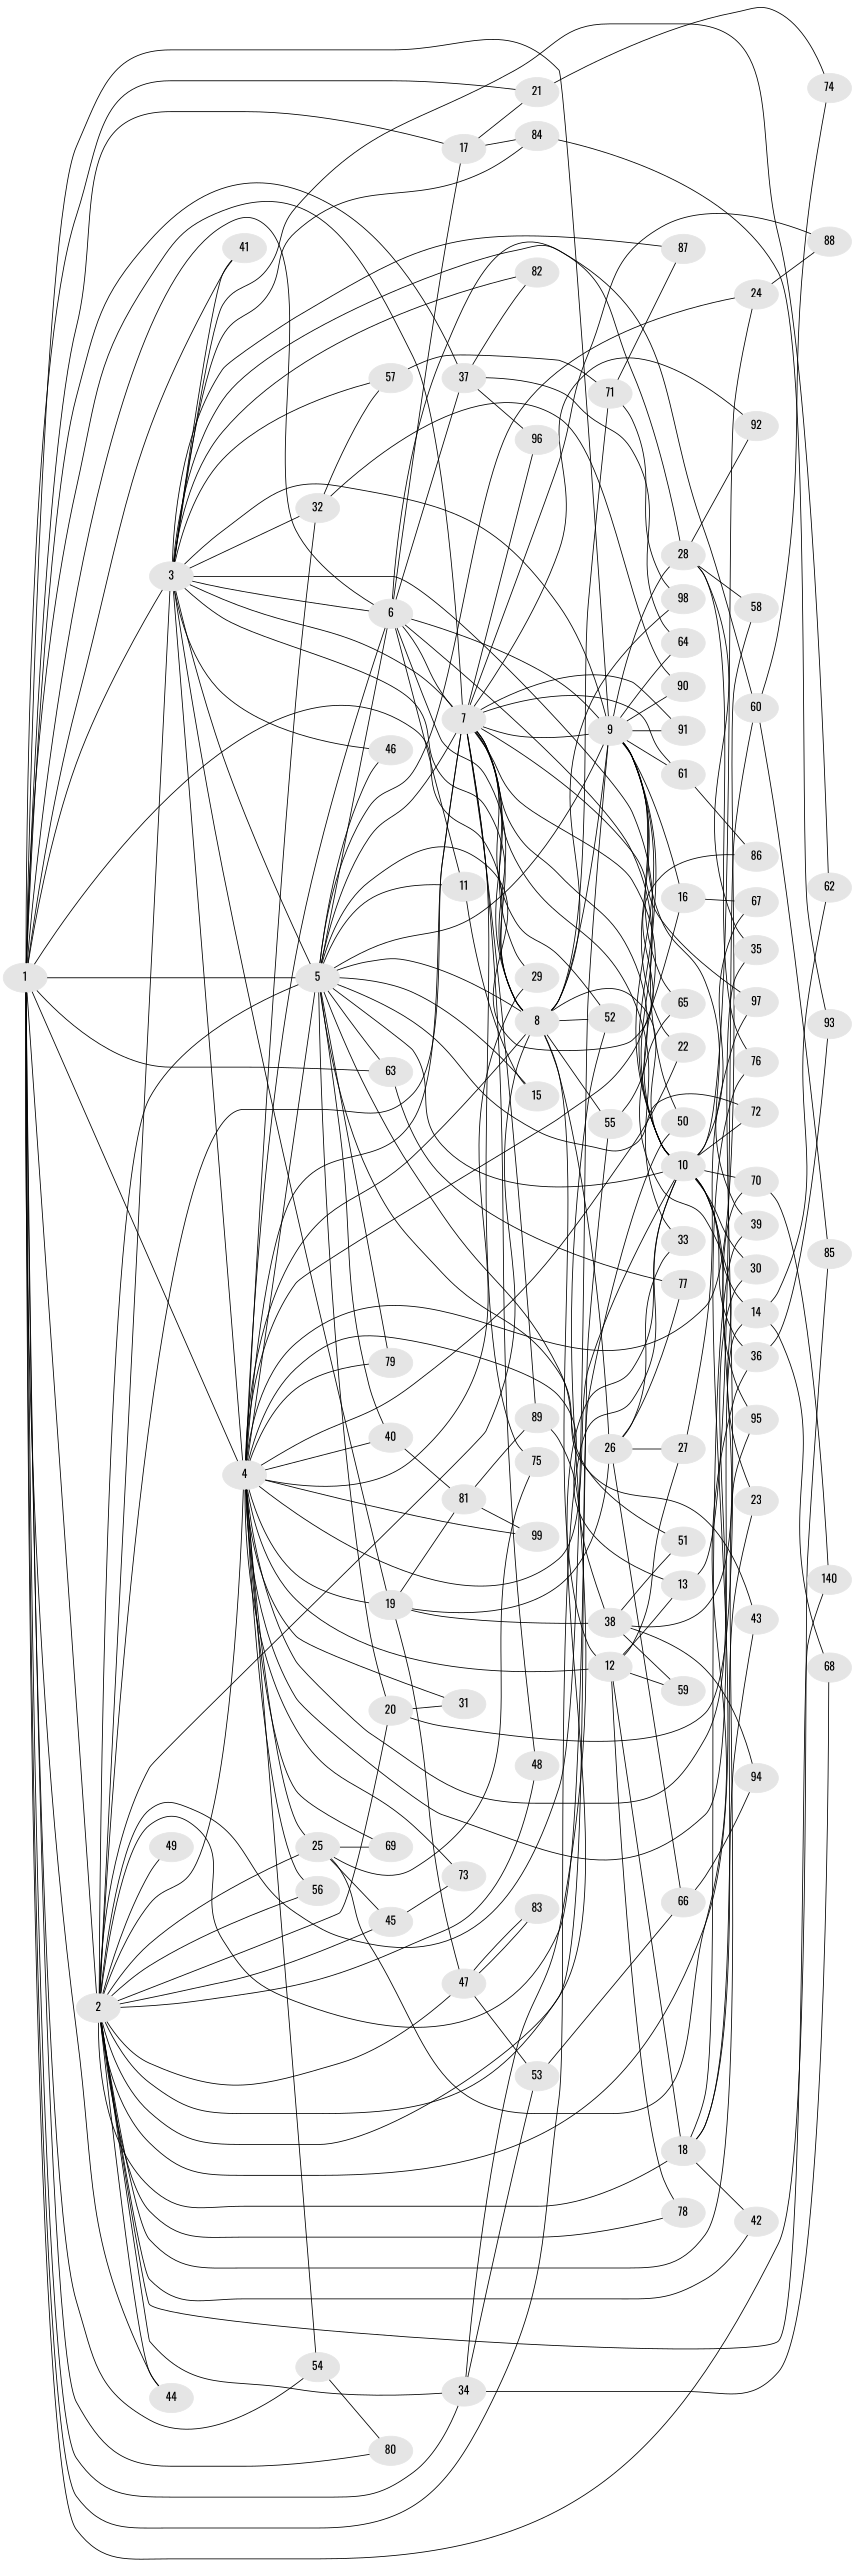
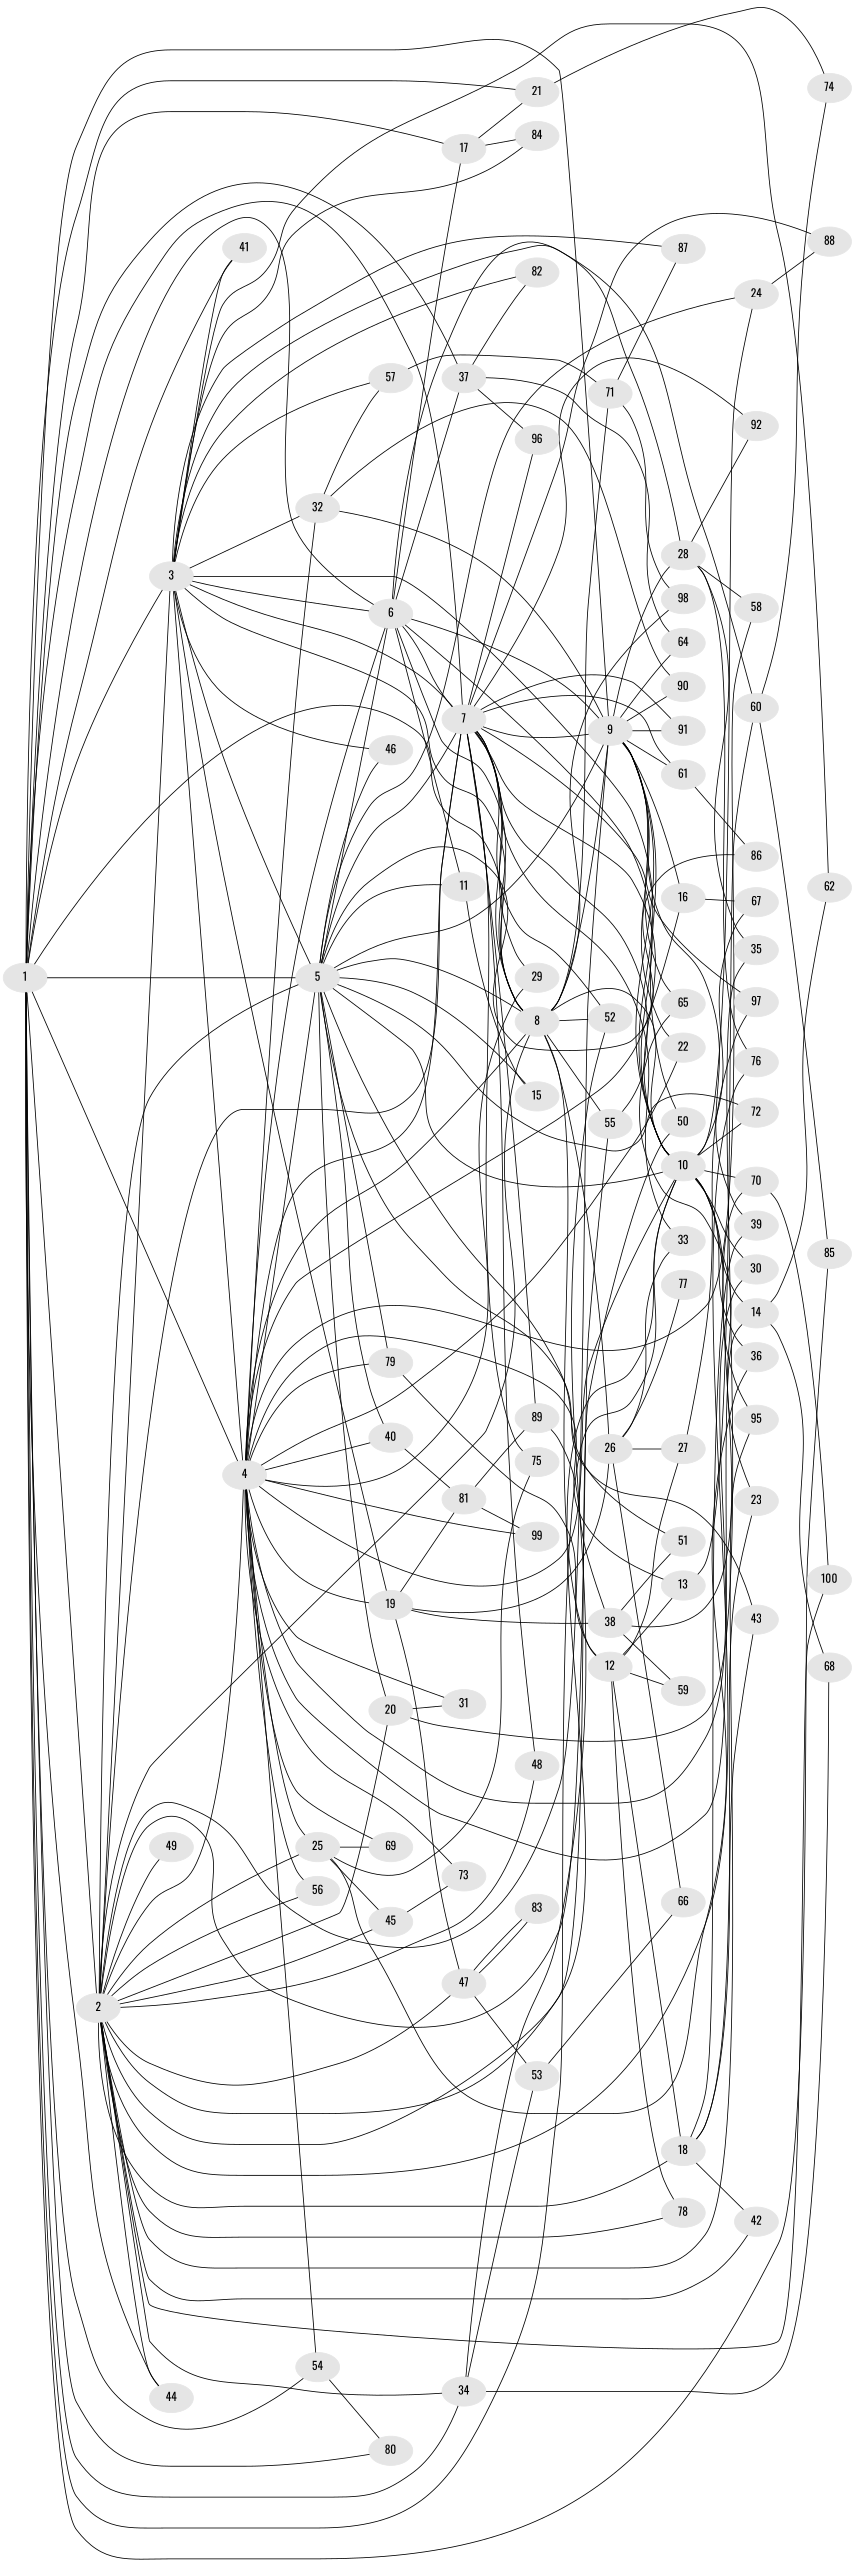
  graph {
    fontname=Oswald
    rankdir=LR
    node [color=gray90 fontname=Oswald style=filled]
    edge [fontname=Oswald]
    1
    2
    3
    4
    5
    6
    7
    8
    9
    10
    17
    21
    34
    37
    41
    44
    54
-   63
    80
    85
    18
    20
    25
    42
    45
    47
    48
    49
    50
    55
    56
    76
    78
    95
-   100 [label=140]
+   100
    19
    28
    32
    46
    57
    62
    82
    84
    87
    12
    13
    14
    16
    22
    29
    30
    31
    40
    58
    69
    73
    79
    99
    11
    15
    24
    43
    51
    72
    86
    60
    23
    33
    52
    61
    75
    88
    89
    91
    92
    96
    97
    26
    71
    98
    39
    64
    65
    90
    36
    67
    70
    74
    68
    53
    77
    35
    83
    38
    81
-   93
    27
    59
    66
-   94
    1 -- 2
    1 -- 3
    1 -- 4
    1 -- 5
    1 -- 6
    1 -- 7
    1 -- 8
    1 -- 9
    1 -- 10
    1 -- 17
    1 -- 21
    1 -- 34
    1 -- 37
    1 -- 41
    1 -- 44
    1 -- 54
-   1 -- 63
    1 -- 80
    1 -- 85
    2 -- 3
    2 -- 4
    2 -- 5
    2 -- 7
    2 -- 8
    2 -- 9
    2 -- 10
    2 -- 34
    2 -- 44
    2 -- 18
    2 -- 20
    2 -- 25
    2 -- 42
    2 -- 45
    2 -- 47
    2 -- 48
    2 -- 49
    2 -- 50
    2 -- 55
    2 -- 56
    2 -- 76
    2 -- 78
    2 -- 95
    2 -- 100
    3 -- 4
    3 -- 5
    3 -- 6
    3 -- 7
    3 -- 8
-   3 -- 9
+   32 -- 9
    3 -- 10
    3 -- 41
    3 -- 19
    3 -- 28
    3 -- 32
    3 -- 46
    3 -- 57
    3 -- 62
    3 -- 82
    3 -- 84
    3 -- 87
    4 -- 5
    4 -- 6
    4 -- 7
    4 -- 8
    4 -- 10
    4 -- 54
    4 -- 25
    4 -- 56
    4 -- 19
    4 -- 32
-   4 -- 12
+   79 -- 12
    4 -- 13
    4 -- 14
    4 -- 16
    4 -- 22
    4 -- 29
    4 -- 30
    4 -- 31
    4 -- 40
    4 -- 58
    4 -- 69
    4 -- 73
    4 -- 79
    4 -- 99
    5 -- 6
    5 -- 7
    5 -- 8
    5 -- 9
    5 -- 10
-   5 -- 63
    5 -- 20
    5 -- 46
    5 -- 40
    5 -- 79
    5 -- 11
    5 -- 15
    5 -- 24
    5 -- 43
    5 -- 51
    5 -- 72
    5 -- 86
    6 -- 7
    6 -- 8
    6 -- 9
    6 -- 10
    6 -- 17
    6 -- 37
    6 -- 11
    6 -- 60
    7 -- 8
    7 -- 9
    7 -- 10
    7 -- 48
    7 -- 29
    7 -- 23
    7 -- 33
    7 -- 52
    7 -- 61
    7 -- 75
    7 -- 88
    7 -- 89
    7 -- 91
    7 -- 92
    7 -- 96
    7 -- 97
    8 -- 9
    8 -- 10
    8 -- 55
    8 -- 12
    8 -- 52
    8 -- 26
    8 -- 71
    8 -- 98
    9 -- 10
    9 -- 50
    9 -- 28
    9 -- 16
    9 -- 22
    9 -- 61
    9 -- 91
    9 -- 39
    9 -- 64
    9 -- 65
    9 -- 90
    10 -- 95
    10 -- 14
    10 -- 30
    10 -- 24
    10 -- 72
    10 -- 36
    10 -- 67
    10 -- 70
    17 -- 21
    17 -- 84
    21 -- 74
    34 -- 52
    34 -- 68
    34 -- 53
    37 -- 82
    37 -- 96
    37 -- 64
    54 -- 80
-   63 -- 77
    18 -- 42
    18 -- 43
    18 -- 23
    18 -- 39
    20 -- 31
    20 -- 35
    25 -- 45
    25 -- 69
    25 -- 75
    25 -- 36
    45 -- 73
    47 -- 53
    47 -- 83
    47 -- 83
    55 -- 65
    19 -- 47
    19 -- 26
    19 -- 38
    19 -- 81
    28 -- 76
    28 -- 58
    28 -- 92
    28 -- 35
    32 -- 57
    32 -- 90
    57 -- 71
-   84 -- 93
    12 -- 18
    12 -- 78
    12 -- 13
    12 -- 27
    12 -- 59
    13 -- 60
    14 -- 62
    14 -- 68
    16 -- 67
    40 -- 81
    11 -- 15
    24 -- 88
    60 -- 85
    60 -- 74
    61 -- 86
    89 -- 38
    26 -- 33
    26 -- 77
    26 -- 27
    26 -- 66
    71 -- 87
    71 -- 98
-   36 -- 93
    70 -- 100
    53 -- 66
    38 -- 51
    38 -- 70
    38 -- 59
-   38 -- 94
    81 -- 99
    81 -- 89
    27 -- 97
-   66 -- 94
  }
